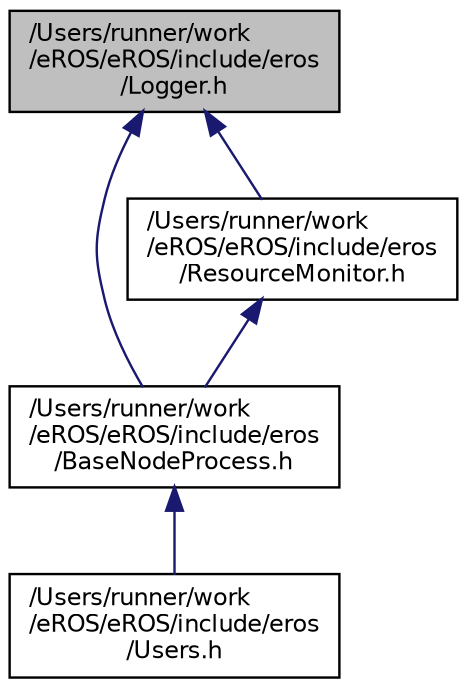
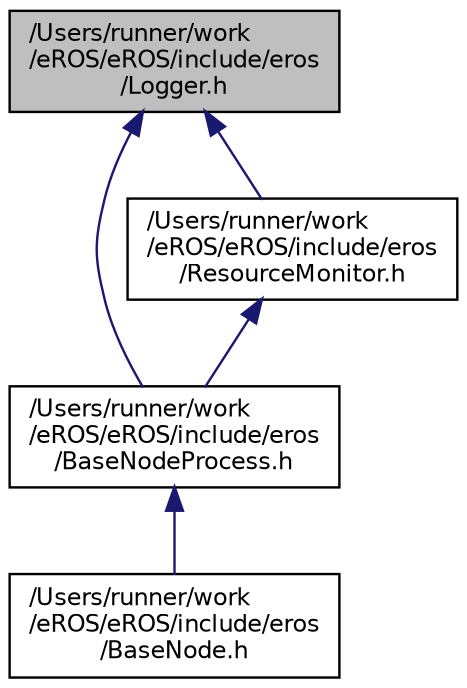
  digraph {
    fontname="DejaVu Sans"
    node [color=black fillcolor=white fontname="DejaVu Sans" fontsize=10 shape=record style=filled]
    edge [color=midnightblue dir=back fontname="DejaVu Sans" fontsize=10 labelfontname=Helvetica labelfontsize=10 style=solid]
    n1 [fillcolor=grey75 fontcolor=black height=0.2 label="/Users/runner/work\l/eROS/eROS/include/eros\l/Logger.h" width=0.4]
    n2 [height=0.2 label="/Users/runner/work\l/eROS/eROS/include/eros\l/BaseNodeProcess.h" width=0.4]
    n3 [height=0.2 label="/Users/runner/work\l/eROS/eROS/include/eros\l/ResourceMonitor.h" width=0.4]
-   n4 [height=0.2 label="/Users/runner/work\l/eROS/eROS/include/eros\l/Users.h" width=0.4]
+   n4 [height=0.2 label="/Users/runner/work\l/eROS/eROS/include/eros\l/BaseNode.h" width=0.4]
    n1 -> n2
    n1 -> n3
    n2 -> n4
    n3 -> n2
  }
